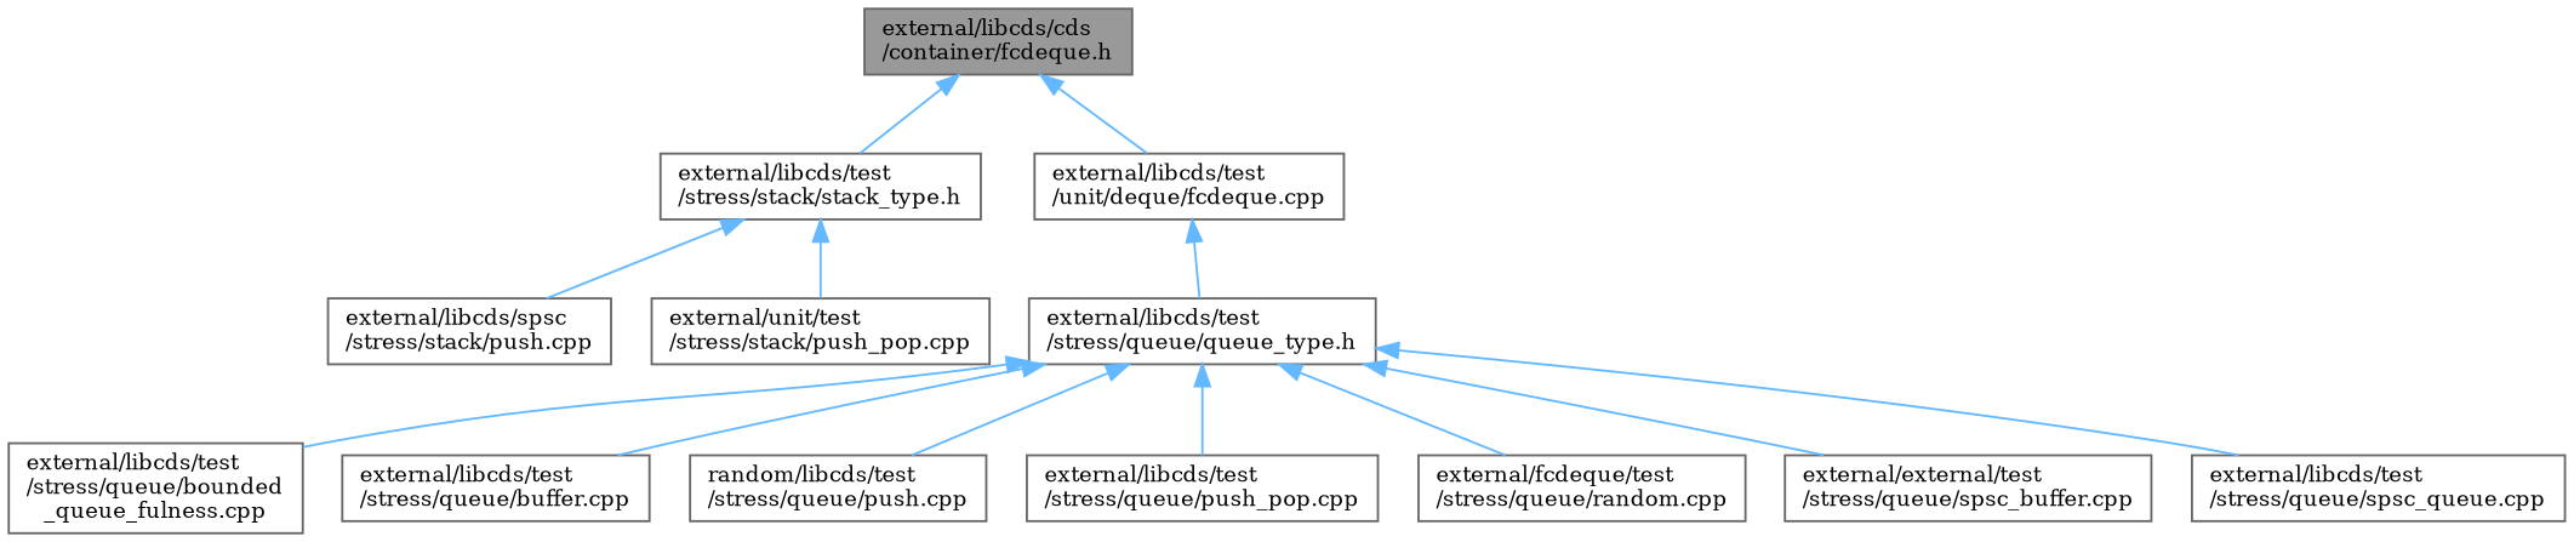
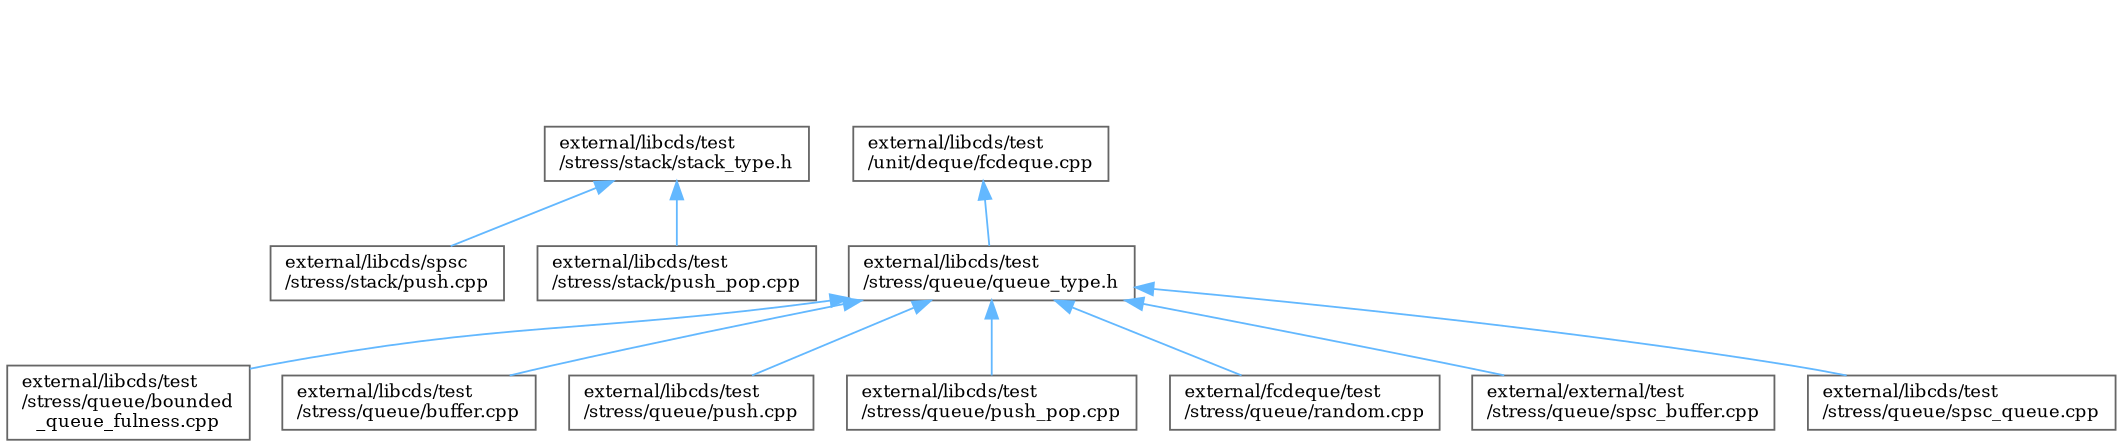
  digraph {
    fontname="DejaVu Serif"
    node [color=grey40 fillcolor=white fontname="DejaVu Serif" fontsize=10 shape=box style=filled]
    edge [color=steelblue1 dir=back fontname="DejaVu Serif" fontsize=10 labelfontname=Helvetica labelfontsize=10 style=solid]
-   n1 [color=gray40 fillcolor=grey60 fontcolor=black height=0.2 label="external/libcds/cds\l/container/fcdeque.h" width=0.4]
    n2 [height=0.2 label="external/libcds/test\l/stress/stack/stack_type.h" width=0.4]
    n3 [height=0.2 label="external/libcds/test\l/unit/deque/fcdeque.cpp" width=0.4]
    n4 [height=0.2 label="external/libcds/test\l/stress/queue/queue_type.h" width=0.4]
    n5 [height=0.2 label="external/libcds/test\l/stress/queue/bounded\l_queue_fulness.cpp" width=0.4]
    n6 [height=0.2 label="external/libcds/test\l/stress/queue/buffer.cpp" width=0.4]
-   n7 [height=0.2 label="random/libcds/test\l/stress/queue/push.cpp" width=0.4]
+   n7 [height=0.2 label="external/libcds/test\l/stress/queue/push.cpp" width=0.4]
    n8 [height=0.2 label="external/libcds/test\l/stress/queue/push_pop.cpp" width=0.4]
    n9 [height=0.2 label="external/fcdeque/test\l/stress/queue/random.cpp" width=0.4]
    n10 [height=0.2 label="external/external/test\l/stress/queue/spsc_buffer.cpp" width=0.4]
    n11 [height=0.2 label="external/libcds/test\l/stress/queue/spsc_queue.cpp" width=0.4]
    n12 [height=0.2 label="external/libcds/spsc\l/stress/stack/push.cpp" width=0.4]
-   n13 [height=0.2 label="external/unit/test\l/stress/stack/push_pop.cpp" width=0.4]
-   n1 -> n2
-   n1 -> n3
+   n13 [height=0.2 label="external/libcds/test\l/stress/stack/push_pop.cpp" width=0.4]
    n2 -> n12
    n2 -> n13
    n3 -> n4
    n4 -> n5
    n4 -> n6
    n4 -> n7
    n4 -> n8
    n4 -> n9
    n4 -> n10
    n4 -> n11
  }
